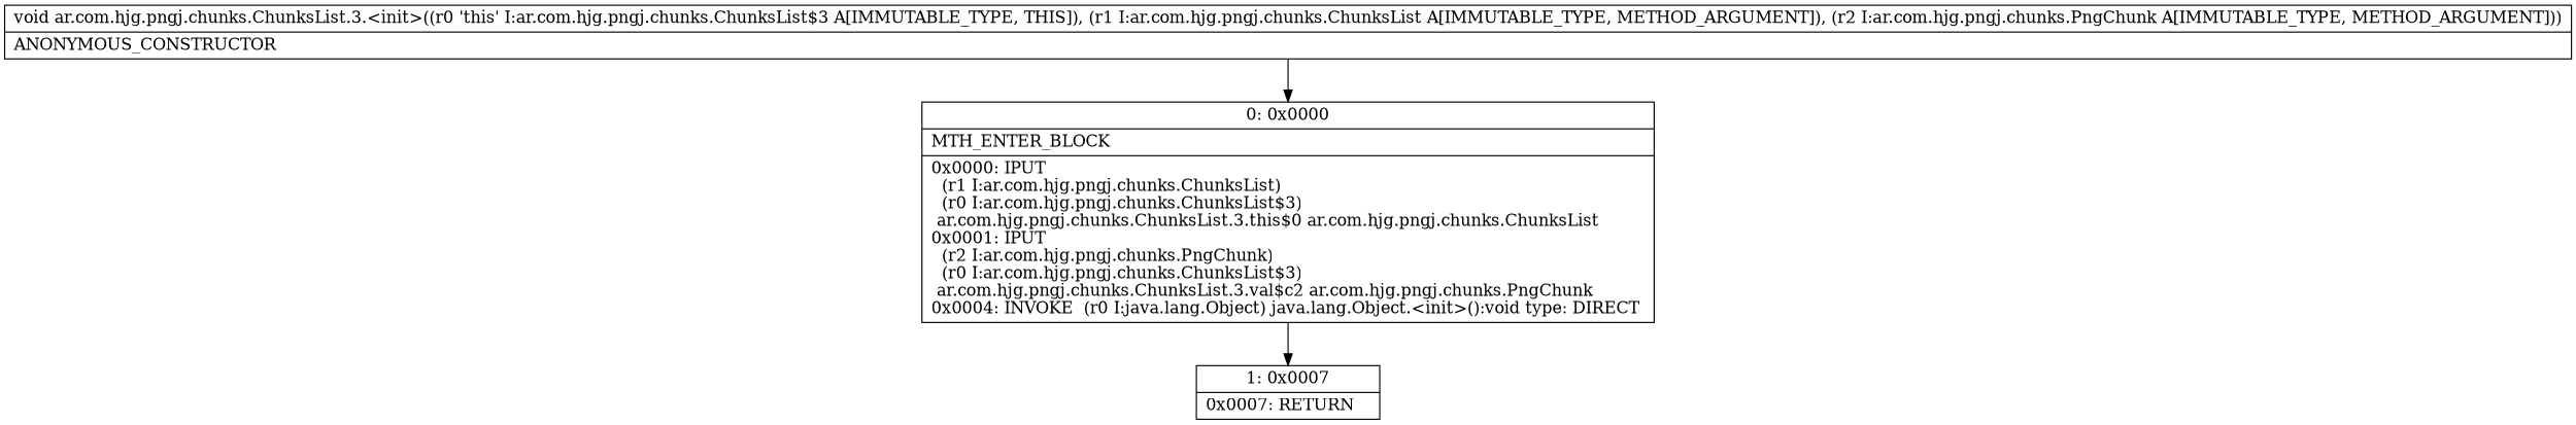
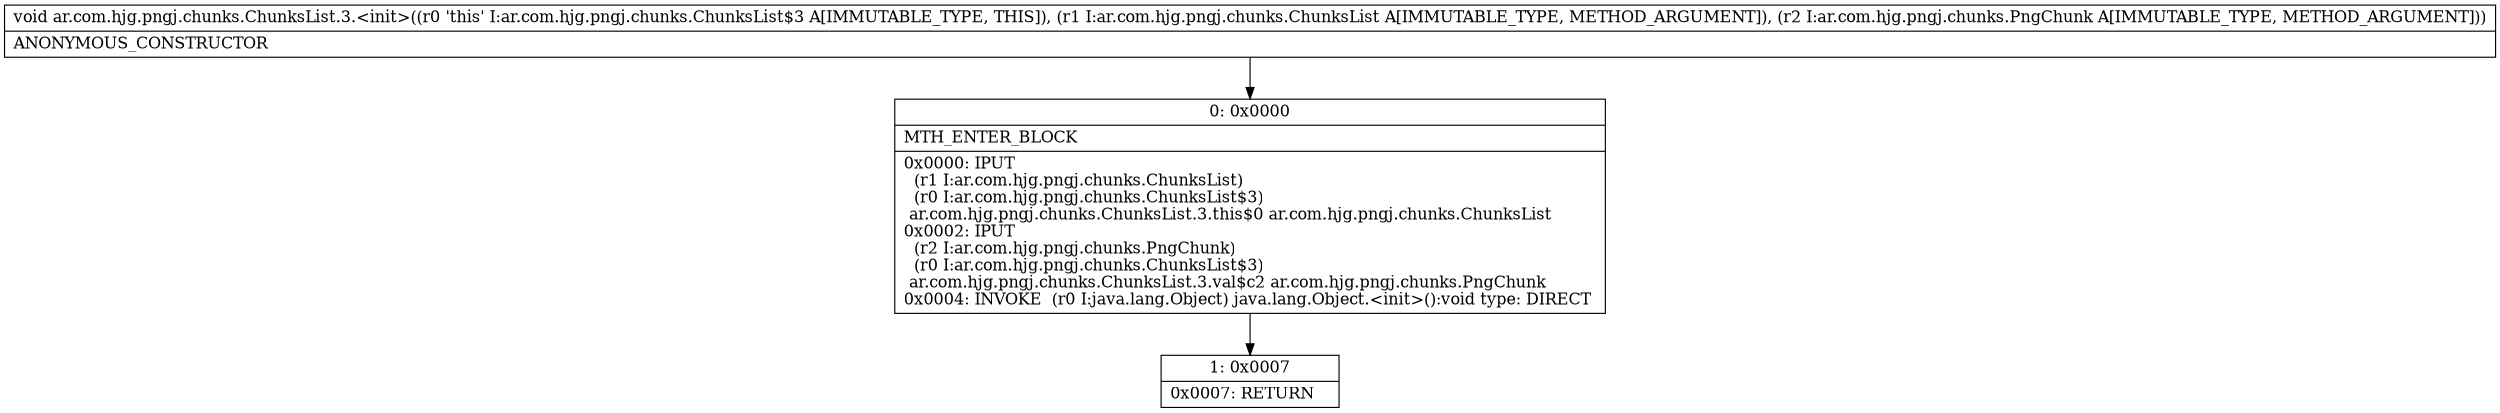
  digraph {
    node [shape=record]
-   n1 [label="{0\:\ 0x0000|MTH_ENTER_BLOCK\l|0x0000: IPUT  \l  (r1 I:ar.com.hjg.pngj.chunks.ChunksList)\l  (r0 I:ar.com.hjg.pngj.chunks.ChunksList$3)\l ar.com.hjg.pngj.chunks.ChunksList.3.this$0 ar.com.hjg.pngj.chunks.ChunksList \l0x0001: IPUT  \l  (r2 I:ar.com.hjg.pngj.chunks.PngChunk)\l  (r0 I:ar.com.hjg.pngj.chunks.ChunksList$3)\l ar.com.hjg.pngj.chunks.ChunksList.3.val$c2 ar.com.hjg.pngj.chunks.PngChunk \l0x0004: INVOKE  (r0 I:java.lang.Object) java.lang.Object.\<init\>():void type: DIRECT \l}"]
+   n1 [label="{0\:\ 0x0000|MTH_ENTER_BLOCK\l|0x0000: IPUT  \l  (r1 I:ar.com.hjg.pngj.chunks.ChunksList)\l  (r0 I:ar.com.hjg.pngj.chunks.ChunksList$3)\l ar.com.hjg.pngj.chunks.ChunksList.3.this$0 ar.com.hjg.pngj.chunks.ChunksList \l0x0002: IPUT  \l  (r2 I:ar.com.hjg.pngj.chunks.PngChunk)\l  (r0 I:ar.com.hjg.pngj.chunks.ChunksList$3)\l ar.com.hjg.pngj.chunks.ChunksList.3.val$c2 ar.com.hjg.pngj.chunks.PngChunk \l0x0004: INVOKE  (r0 I:java.lang.Object) java.lang.Object.\<init\>():void type: DIRECT \l}"]
    n2 [label="{1\:\ 0x0007|0x0007: RETURN   \l}"]
    n3 [label="{void ar.com.hjg.pngj.chunks.ChunksList.3.\<init\>((r0 'this' I:ar.com.hjg.pngj.chunks.ChunksList$3 A[IMMUTABLE_TYPE, THIS]), (r1 I:ar.com.hjg.pngj.chunks.ChunksList A[IMMUTABLE_TYPE, METHOD_ARGUMENT]), (r2 I:ar.com.hjg.pngj.chunks.PngChunk A[IMMUTABLE_TYPE, METHOD_ARGUMENT]))  | ANONYMOUS_CONSTRUCTOR\l}"]
    n1 -> n2
    n3 -> n1
  }
